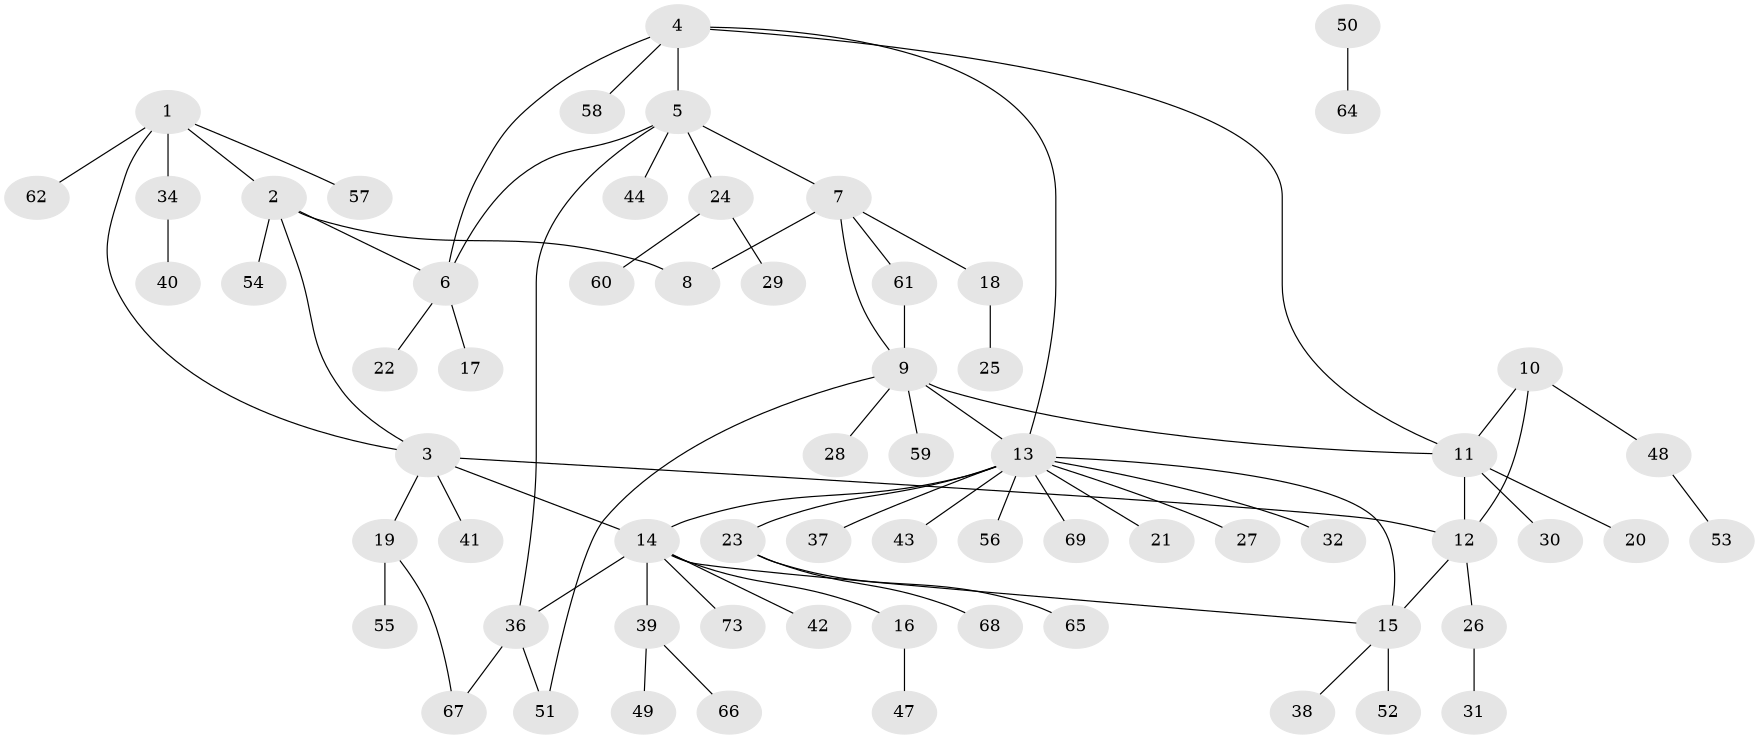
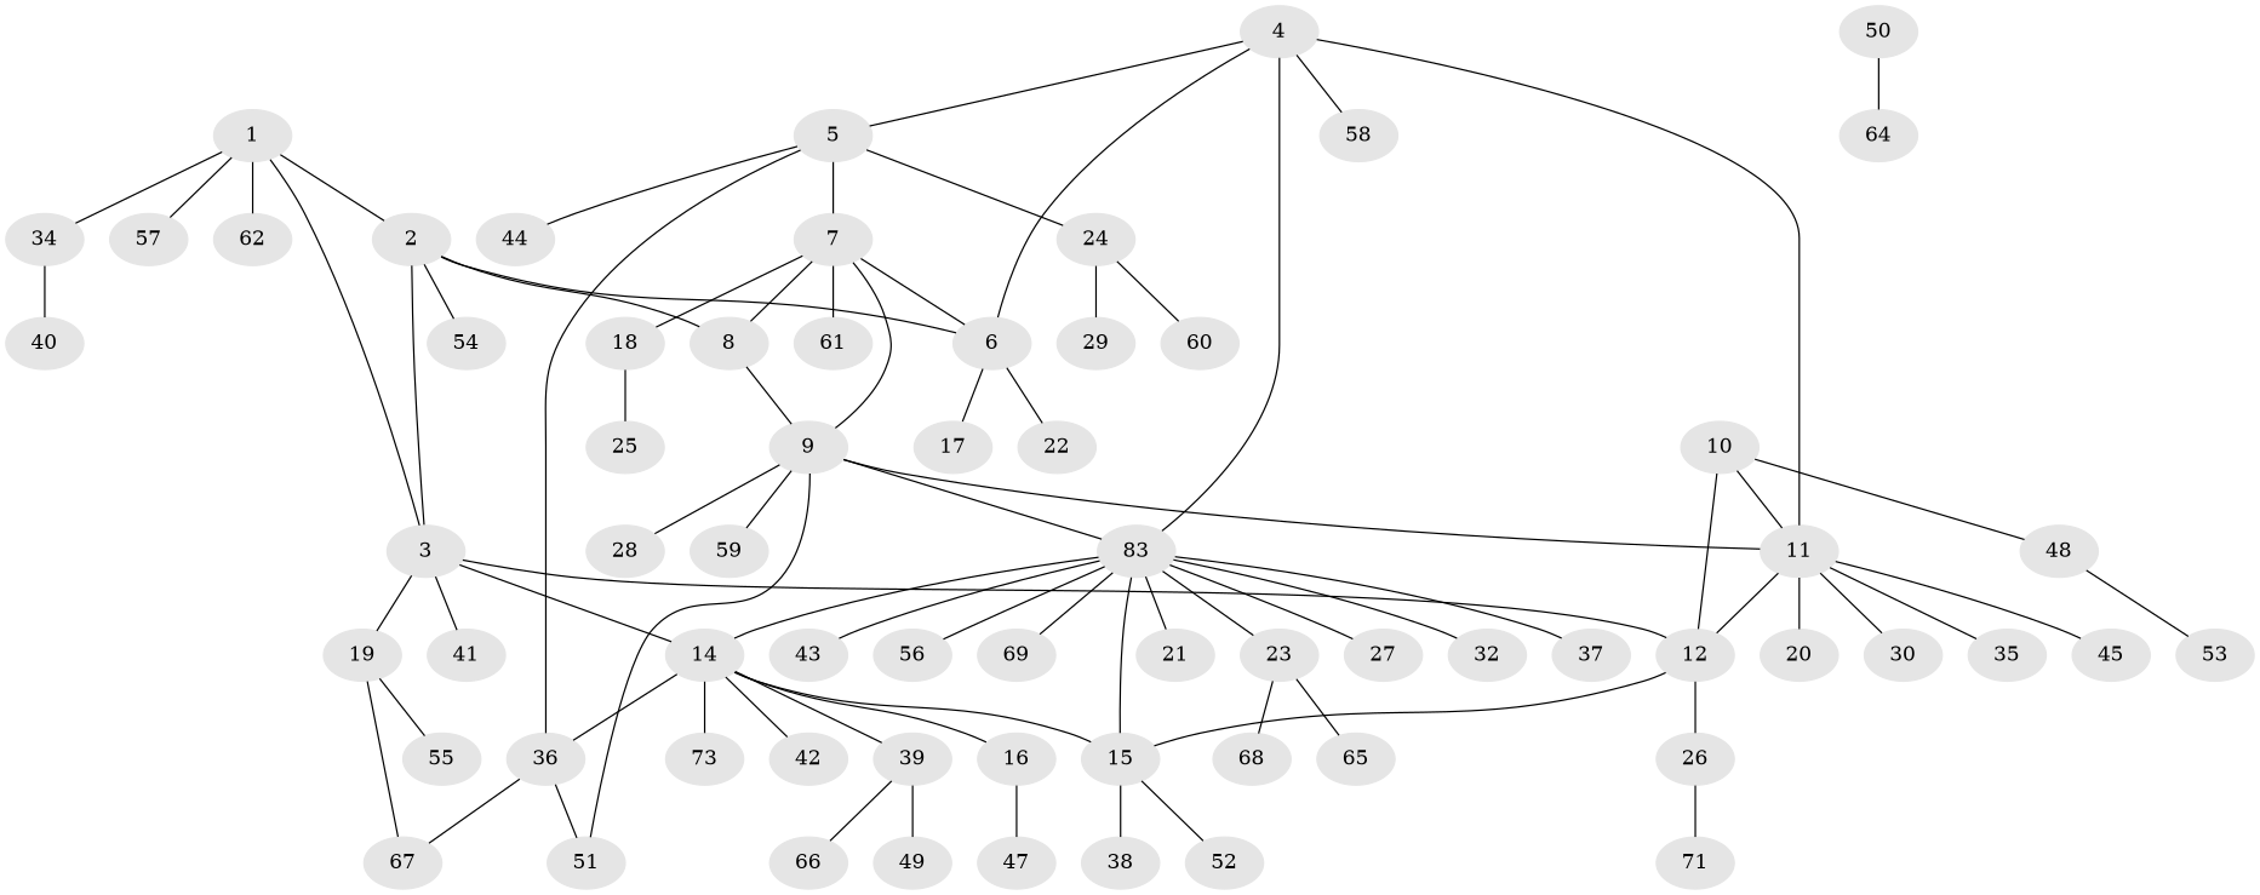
  graph {
    node [color=gray90 style=filled]
    1
    2
    3
    34
    57
    62
    6
    8
    54
    12
    14
    19
    41
    40
    17
    22
    9
    15
    26
    39
    36
    16
    n23 [label=73]
    42
    55
    67
    4
    5
    11
-   13
+   13 [label=83]
    58
    7
    24
    44
    20
    30
+   35
+   45
    21
    23
    27
    32
    37
    43
    56
    69
    49
    66
    18
    61
    29
    60
    51
    28
    59
    25
    10
    48
    53
    38
    52
-   31
+   31 [label=71]
    65
    68
    47
    50
    64
    1 -- 2
    1 -- 3
    1 -- 34
    1 -- 57
    1 -- 62
    2 -- 3
    2 -- 6
    2 -- 8
    2 -- 54
    3 -- 12
    3 -- 14
    3 -- 19
    3 -- 41
    34 -- 40
    6 -- 17
    6 -- 22
-   61 -- 9
+   8 -- 9
    12 -- 15
    12 -- 26
    14 -- 15
    14 -- 39
    14 -- 36
    14 -- 16
    14 -- n23
    14 -- 42
    19 -- 55
    19 -- 67
    9 -- 11
    9 -- 13
    9 -- 51
    9 -- 28
    9 -- 59
    15 -- 38
    15 -- 52
    26 -- 31
    39 -- 49
    39 -- 66
    36 -- 67
    36 -- 51
    16 -- 47
    4 -- 6
    4 -- 5
    4 -- 11
    4 -- 13
    4 -- 58
-   5 -- 6
+   7 -- 6
    5 -- 36
    5 -- 7
    5 -- 24
    5 -- 44
    11 -- 12
    11 -- 20
    11 -- 30
+   11 -- 35
+   11 -- 45
    13 -- 14
    13 -- 15
    13 -- 21
    13 -- 23
    13 -- 27
    13 -- 32
    13 -- 37
    13 -- 43
    13 -- 56
    13 -- 69
    7 -- 8
    7 -- 9
    7 -- 18
    7 -- 61
    24 -- 29
    24 -- 60
    23 -- 65
    23 -- 68
    18 -- 25
    10 -- 12
    10 -- 11
    10 -- 48
    48 -- 53
    50 -- 64
  }
